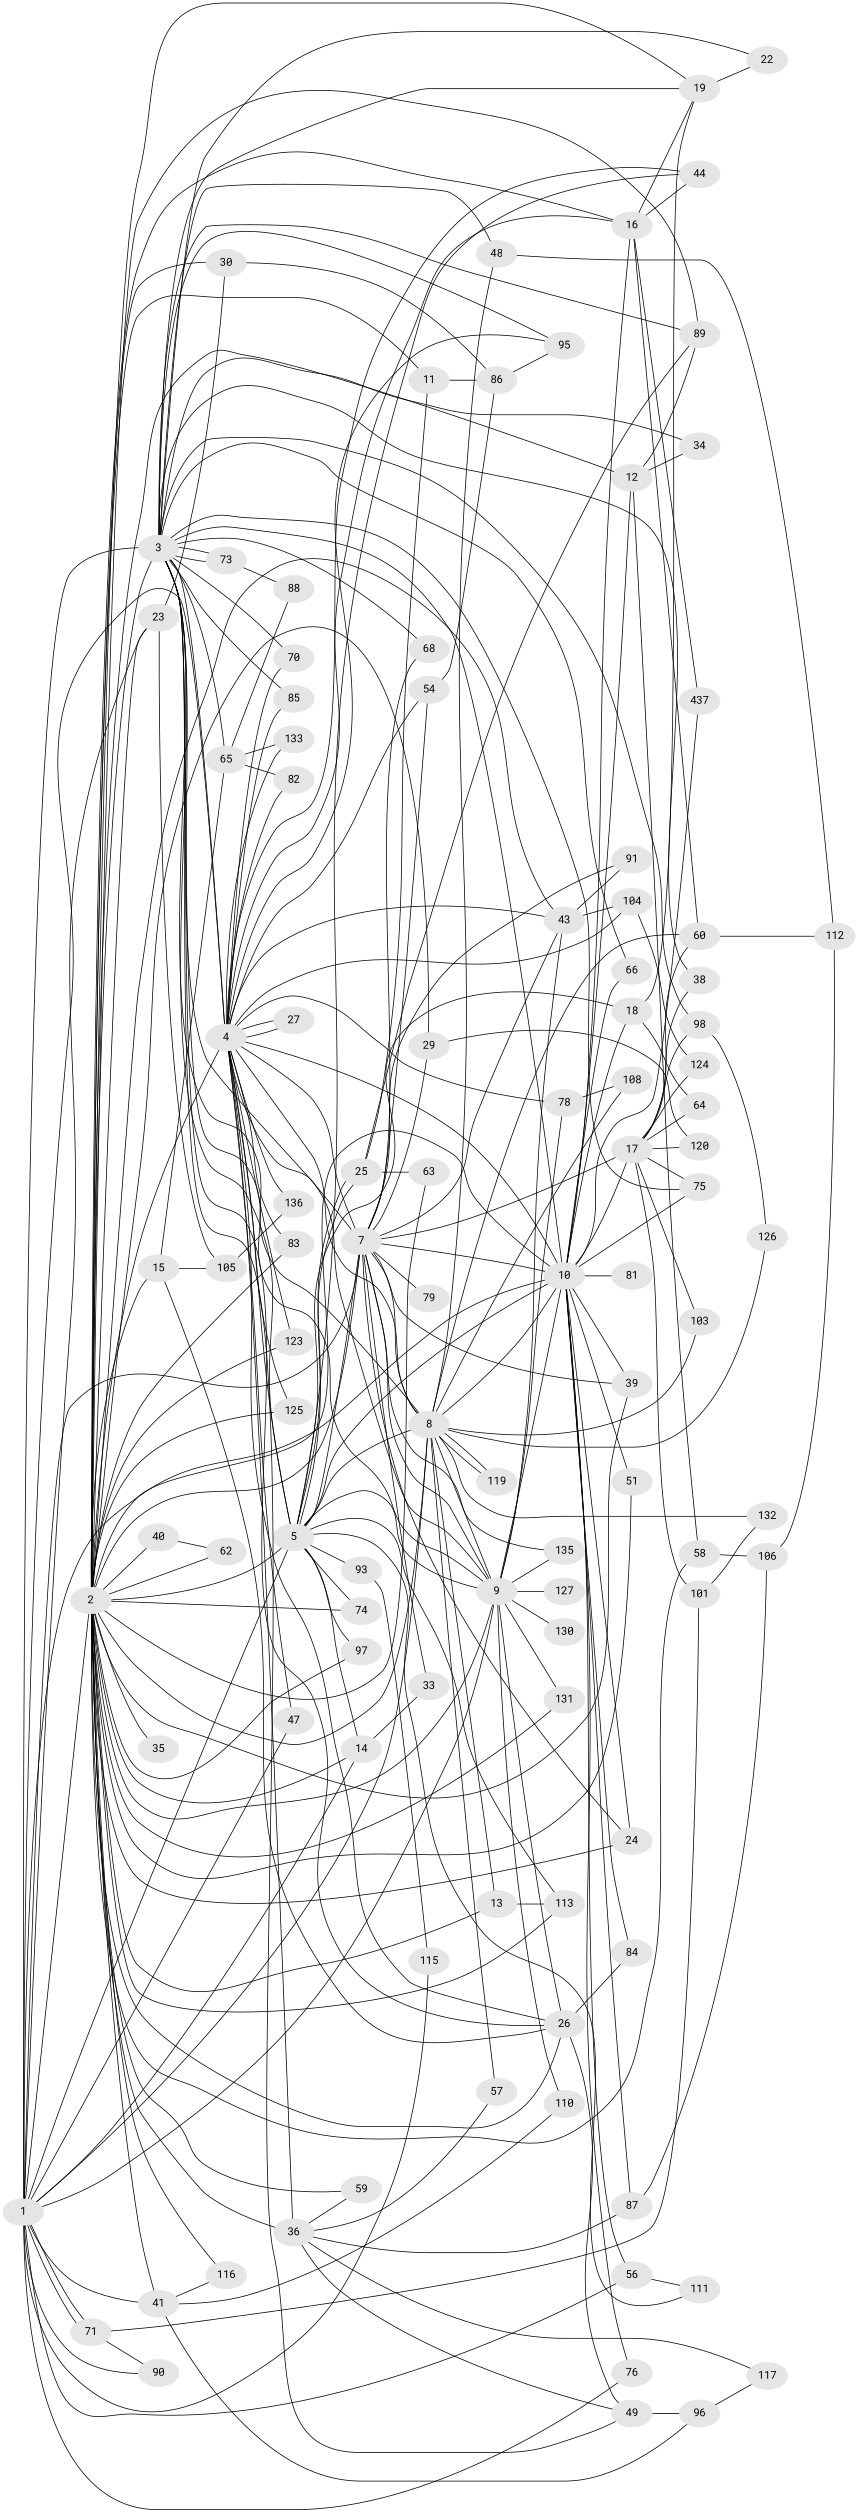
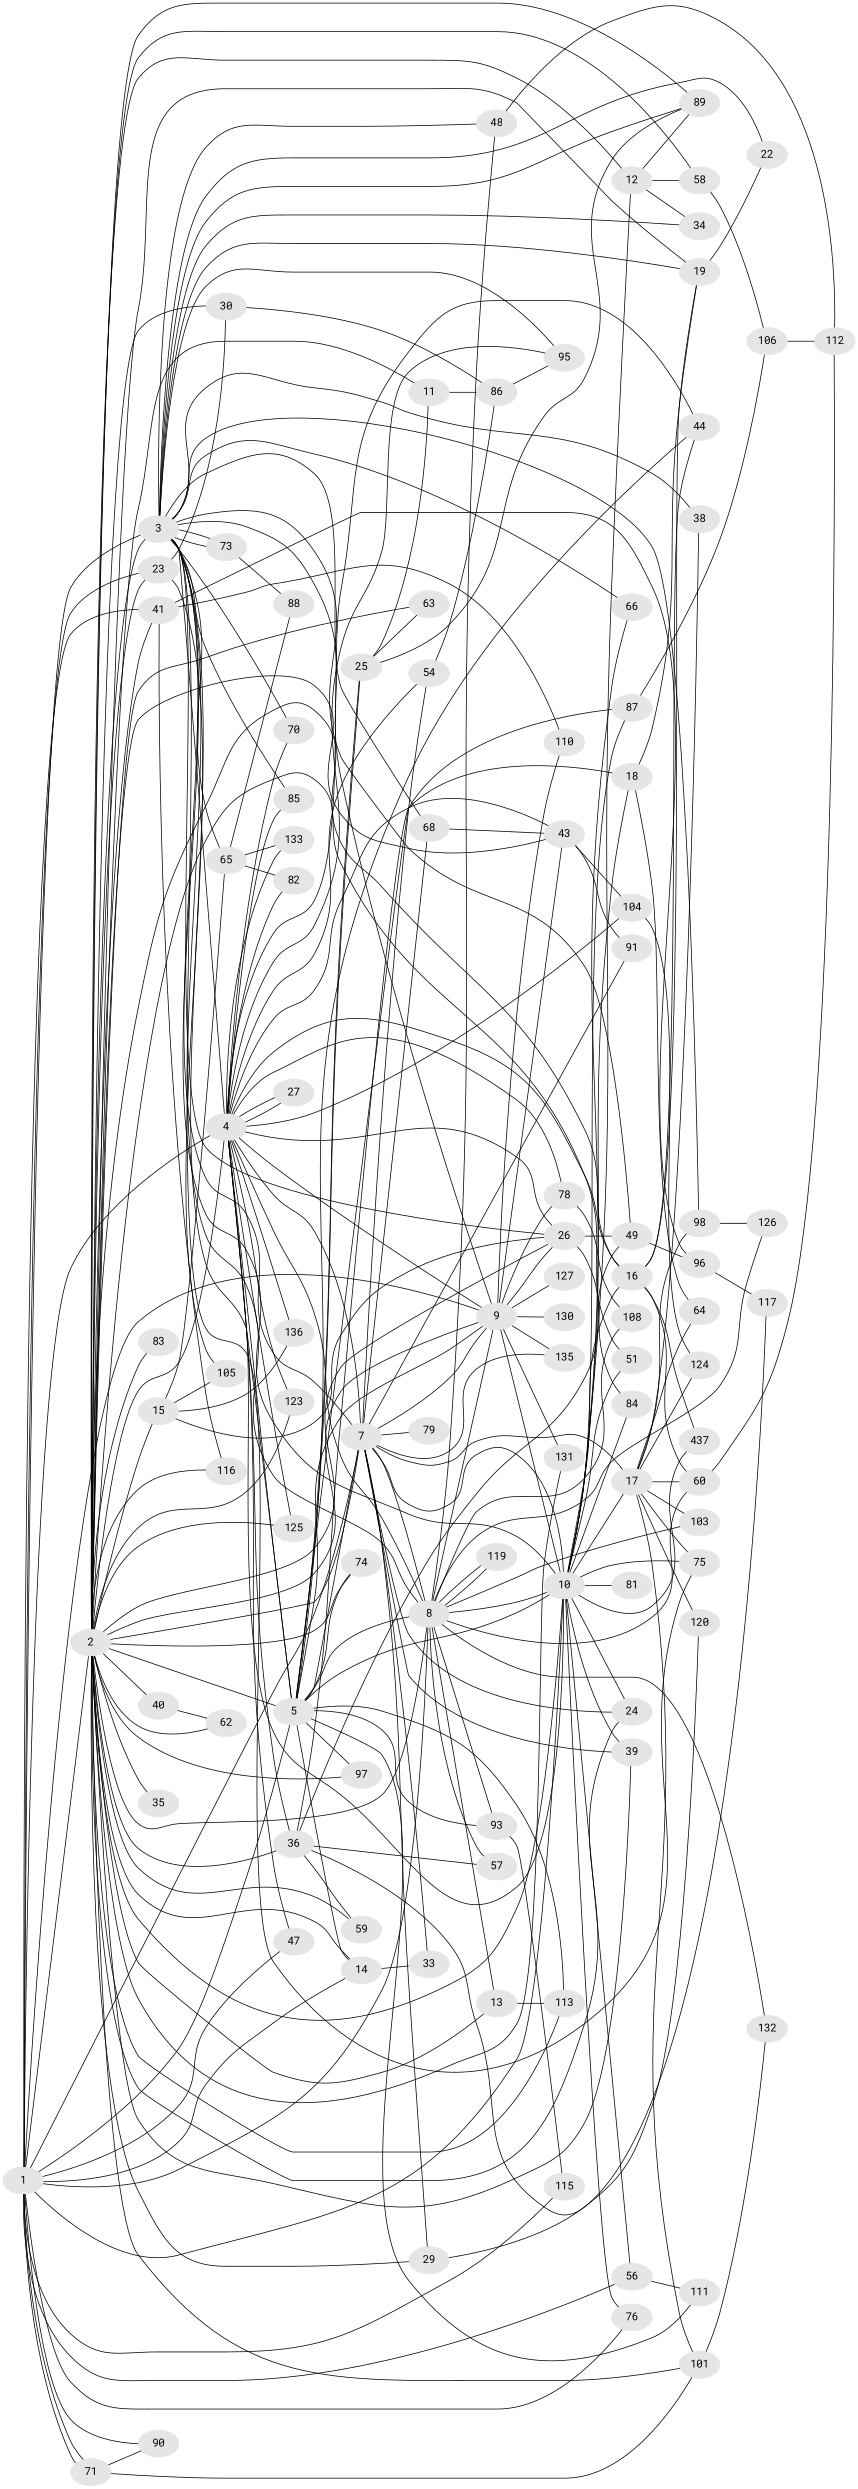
  graph {
    fontname="Roboto Mono"
    rankdir=LR
    node [color=gray90 fontname="Roboto Mono" style=filled]
    edge [fontname="Roboto Mono"]
    1 [super="+72"]
    2 [super="+6"]
    3 [super="+32"]
    4 [super="+45"]
    5 [super="+20"]
    7 [super="+50"]
    8 [super="+28"]
    9 [super="+109"]
    10 [super="+21"]
    14
    23
    41
    47
    56
    71
    76
    90
    115
    11
    12 [super="+138"]
    13
    15 [super="+37"]
    16 [super="+31"]
    19 [super="+61"]
    24 [super="+67"]
    26 [super="+52"]
    29 [super="+42"]
    30
    35
    36 [super="+134"]
    39 [super="+46"]
    40
    43 [super="+55"]
    51
    58
    59 [super="+69"]
    62
    63
    74
    83
    89 [super="+94"]
    97
    101 [super="+128"]
    113 [super="+121"]
    116
    123
    125
    131
    22
    34
    38
    48
    49 [super="+53"]
    65 [super="+77"]
    66
    68
    70
    73
    75
    85
    95 [super="+107"]
    98
    27
    44 [super="+92"]
    54
    78
    82
    104 [super="+122"]
    133
    136
    18 [super="+99"]
    25
    93
    111
    17 [super="+80"]
    33
    79
    91
    135
    57
    60 [super="+100"]
    103
    108
    119
    126
    132
    110
    127
    130
    81
    84
    87
    n93 [label=437]
    105
    96
    86 [super="+129"]
    120
    117
    106
    112 [super="+118"]
    88
    124
    64
    1 -- 2 [weight=2]
    1 -- 3
    1 -- 4
    1 -- 5
    1 -- 7
    1 -- 8
    1 -- 9
    1 -- 10
    1 -- 14
    1 -- 23
    1 -- 41
    1 -- 47
    1 -- 56
    1 -- 71 [weight=2]
    1 -- 71
    1 -- 76
    1 -- 90
    1 -- 115
    2 -- 3 [weight=2]
    2 -- 4 [weight=2]
    2 -- 5 [weight=2]
    2 -- 7 [weight=2]
    2 -- 8 [weight=2]
    2 -- 9 [weight=2]
    2 -- 10 [weight=3]
    2 -- 14
    2 -- 23
    2 -- 41
    2 -- 11
    2 -- 12
    2 -- 13
    2 -- 15
    2 -- 16
    2 -- 19
    2 -- 24
    2 -- 26
    2 -- 29 [weight=2]
    2 -- 30
    2 -- 35 [weight=2]
    2 -- 36
    2 -- 39
    2 -- 40
    2 -- 43
    2 -- 51
    2 -- 58
    2 -- 59 [weight=2]
    2 -- 62
    2 -- 63
    2 -- 74
    2 -- 83
    2 -- 89
    2 -- 97
+   2 -- 101
    2 -- 113
    2 -- 116
    2 -- 123
    2 -- 125
    2 -- 131
    3 -- 4
    3 -- 5
    3 -- 7
    3 -- 8
    3 -- 9
    3 -- 10
    3 -- 19
    3 -- 26
    3 -- 89
    3 -- 22
    3 -- 34
    3 -- 38
    3 -- 48
    3 -- 49
    3 -- 65
    3 -- 66
    3 -- 68
    3 -- 70
    3 -- 73
    3 -- 73
    3 -- 75
    3 -- 85
    3 -- 95
    3 -- 98
    4 -- 5
    4 -- 7
    4 -- 8
    4 -- 9
    4 -- 10
    4 -- 47
    4 -- 16
    4 -- 26
    4 -- 36 [weight=2]
    4 -- 43
-   4 -- 83
    4 -- 123
    4 -- 125
    4 -- 70
    4 -- 85
    4 -- 95
    4 -- 27
    4 -- 27
    4 -- 44
    4 -- 54
    4 -- 78
    4 -- 82
    4 -- 104
    4 -- 133
    4 -- 136
    5 -- 7
    5 -- 8
    5 -- 9
    5 -- 10
    5 -- 14
    5 -- 74
    5 -- 97
    5 -- 113
    5 -- 44
    5 -- 18 [weight=2]
    5 -- 25
    5 -- 25
    5 -- 93
    5 -- 111
    7 -- 8 [weight=3]
    7 -- 9
    7 -- 10
    7 -- 24
    7 -- 29
    7 -- 39
-   7 -- 43
+   68 -- 43
    7 -- 68
    7 -- 54
    7 -- 17
    7 -- 33
    7 -- 79 [weight=2]
    7 -- 91
    7 -- 135
    8 -- 9
    8 -- 10
    8 -- 13
    8 -- 48
+   8 -- 93
    8 -- 57
    8 -- 60
    8 -- 103
    8 -- 108
    8 -- 119
    8 -- 119
    8 -- 126
    8 -- 132
    9 -- 10
    9 -- 26
    9 -- 43
    9 -- 131
    9 -- 78
    9 -- 135
    9 -- 110
    9 -- 127 [weight=2]
    9 -- 130
    10 -- 56
    10 -- 76
    10 -- 12
    10 -- 16
    10 -- 24
    10 -- 39
    10 -- 51
    10 -- 66
    10 -- 75
    10 -- 18
    10 -- 17
    10 -- 81 [weight=2]
    10 -- 84
    10 -- 87
    10 -- n93
    14 -- 33
    23 -- 30
    23 -- 105
    41 -- 116
    41 -- 110
    41 -- 96
    56 -- 111
    71 -- 90
    71 -- 101
    11 -- 86
    12 -- 58
    12 -- 89
    12 -- 34
    13 -- 113
    15 -- 26
    15 -- 65 [weight=2]
-   105 -- 136 [weight=2]
+   15 -- 136 [weight=2]
    15 -- 105
    16 -- 19
    16 -- 44
    16 -- 60
    16 -- n93
    19 -- 22
    26 -- 49
    26 -- 84
    29 -- 120
    30 -- 86
    36 -- 59
    36 -- 49
    36 -- 57
    36 -- 87
    36 -- 117
    40 -- 62
    43 -- 104
    43 -- 91
    58 -- 106
    101 -- 132
    48 -- 112
    49 -- 96
    65 -- 82
    65 -- 133
    65 -- 88
    73 -- 88
    98 -- 126
    54 -- 86
    78 -- 108
    104 -- 124
    18 -- 19
    18 -- 64
    25 -- 11
    25 -- 63
    25 -- 89
    93 -- 115
    17 -- 101
    17 -- 38
    17 -- 75
    17 -- 98
    17 -- 60
    17 -- 103
    17 -- 120
    17 -- 124
    17 -- 64
    60 -- 112
    87 -- 106
    96 -- 117
    86 -- 95
    106 -- 112
  }
